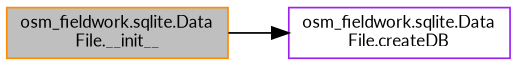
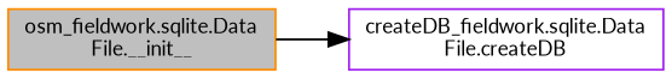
  digraph {
    rankdir=LR
    fontname=Lato
    node [fontname=Lato fontsize=10 shape=record style=filled]
    n1 [color=darkorange fillcolor=grey75 fontcolor=black height=0.2 label="osm_fieldwork.sqlite.Data\lFile.__init__" width=0.4]
-   n2 [color=purple fillcolor=white height=0.2 label="osm_fieldwork.sqlite.Data\lFile.createDB" width=0.4]
+   n2 [color=purple fillcolor=white height=0.2 label="createDB_fieldwork.sqlite.Data\lFile.createDB" width=0.4]
    n1 -> n2 [color=black fontname=Lato fontsize=10 labelfontname=Helvetica labelfontsize=10 style=solid arrowhead=normal]
  }
